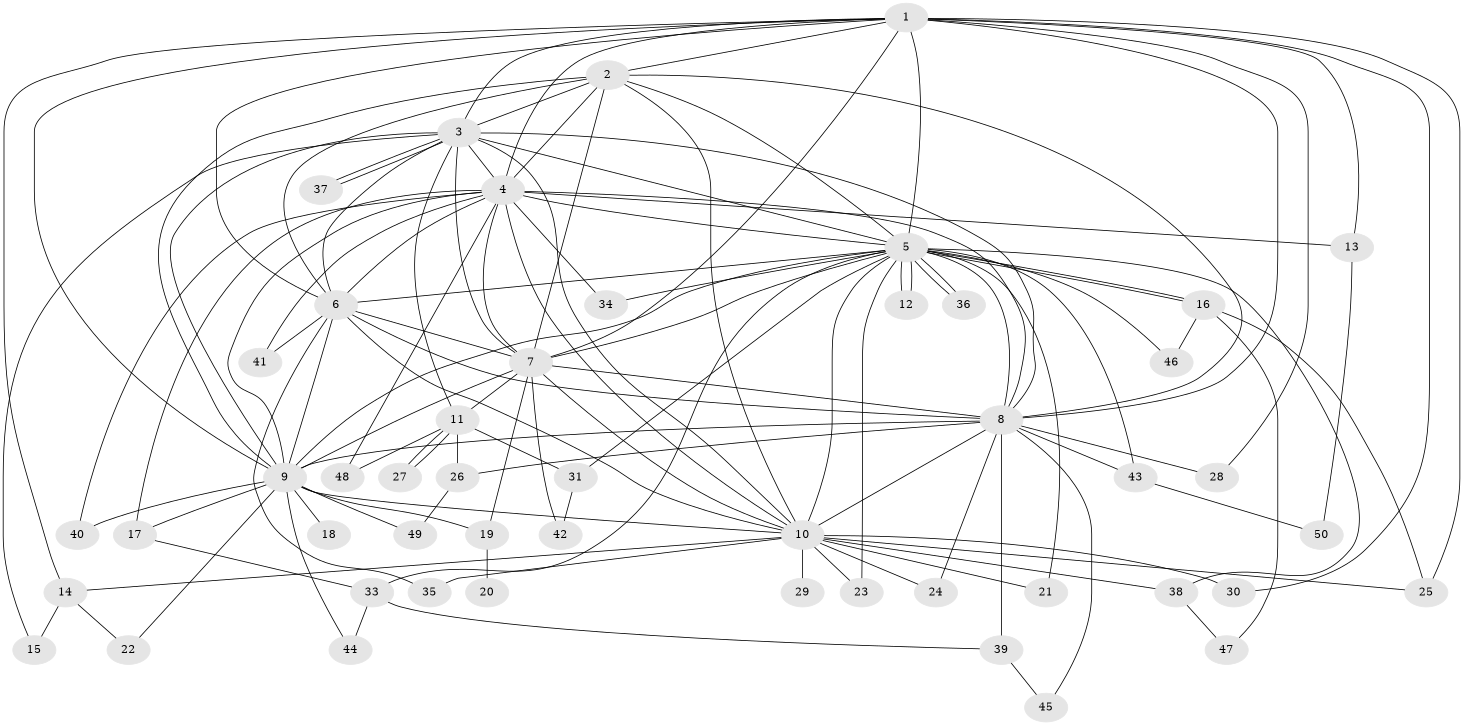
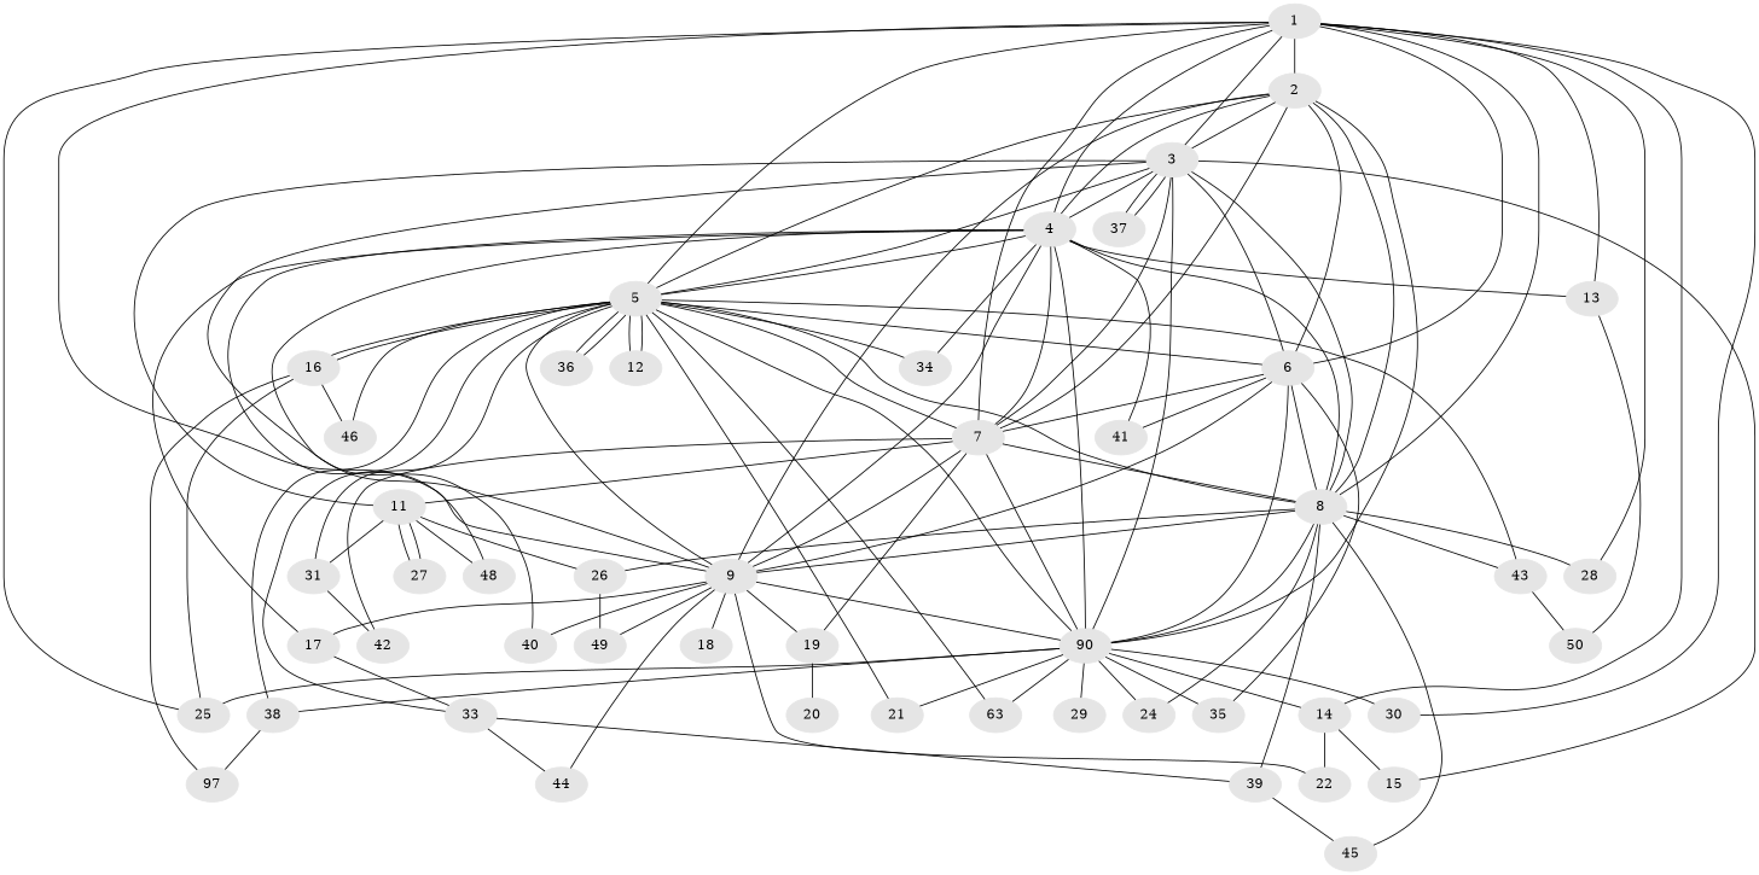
  graph {
    node [color=gray90 style=filled]
    1
    2
    3
    4
    5
    6
    7
    8
    9
    13
    14
    28
    30
    25
-   10
+   10 [label=90]
    11
    15
    37
    17
    34
    40
    41
    48
    12
    16
    21
-   23
+   23 [label=63]
    31
    33
    36
    38
    43
    46
    35
    19
    42
    24
    26
    39
    45
    18
    22
    44
    49
    29
    50
    27
-   47
+   47 [label=97]
    20
    1 -- 2
    1 -- 3
    1 -- 4
    1 -- 5
    1 -- 6
    1 -- 7
    1 -- 8
    1 -- 9
    1 -- 13
    1 -- 14
    1 -- 28
    1 -- 30
    1 -- 25
    2 -- 3
    2 -- 4
    2 -- 5
    2 -- 6
    2 -- 7
    2 -- 8
    2 -- 9
    2 -- 10
    3 -- 4
    3 -- 5
    3 -- 6
    3 -- 7
    3 -- 8
    3 -- 9
    3 -- 10
    3 -- 11
    3 -- 15
    3 -- 37
    3 -- 37
    4 -- 5
-   4 -- 6
    4 -- 7
    4 -- 8
    4 -- 9
    4 -- 13
    4 -- 10
    4 -- 17
    4 -- 34
    4 -- 40
    4 -- 41
    4 -- 48
    5 -- 6
    5 -- 7
    5 -- 8
    5 -- 9
    5 -- 10
    5 -- 34
    5 -- 12
    5 -- 12
    5 -- 16
    5 -- 16
    5 -- 21
    5 -- 23
    5 -- 31
    5 -- 33
    5 -- 36
    5 -- 36
    5 -- 38
    5 -- 43
    5 -- 46
    6 -- 7
    6 -- 8
    6 -- 9
    6 -- 10
    6 -- 41
    6 -- 35
    7 -- 8
    7 -- 9
    7 -- 10
    7 -- 11
    7 -- 19
    7 -- 42
    8 -- 9
    8 -- 28
    8 -- 10
    8 -- 43
    8 -- 24
    8 -- 26
    8 -- 39
    8 -- 45
    9 -- 10
    9 -- 17
    9 -- 40
    9 -- 19
    9 -- 18
    9 -- 22
    9 -- 44
    9 -- 49
    13 -- 50
    14 -- 15
    14 -- 22
    10 -- 14
    10 -- 30
    10 -- 25
    10 -- 21
    10 -- 23
    10 -- 38
    10 -- 35
    10 -- 24
    10 -- 29
    11 -- 48
    11 -- 31
    11 -- 26
    11 -- 27
    11 -- 27
    17 -- 33
    16 -- 25
    16 -- 46
    16 -- 47
    31 -- 42
    33 -- 39
    33 -- 44
    38 -- 47
    43 -- 50
    19 -- 20
    26 -- 49
    39 -- 45
  }
